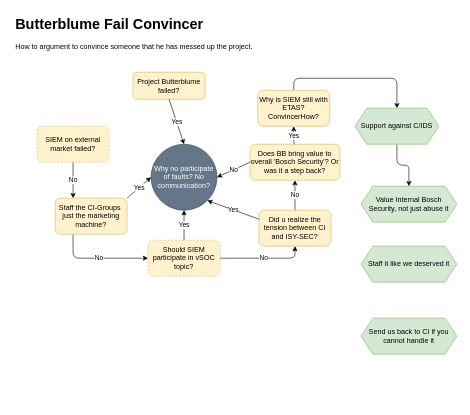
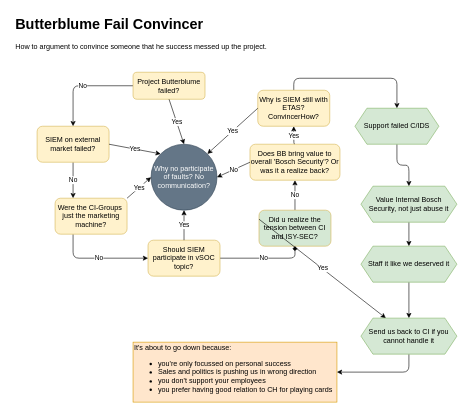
  <mxCell id="0" />
  <mxCell id="1" parent="0" />
- <mxCell id="2" value="&lt;h1&gt;Butterblume Fail Convincer&lt;/h1&gt;&lt;p&gt;How to argument to convince someone that he has messed up the project.&lt;br&gt;&lt;/p&gt;" style="text;html=1;strokeColor=none;fillColor=none;spacing=5;spacingTop=-20;whiteSpace=wrap;overflow=hidden;rounded=0;" parent="1" vertex="1"><mxGeometry x="20" y="20" width="551" height="80" as="geometry" /></mxCell>
+ <mxCell id="2" value="&lt;h1&gt;Butterblume Fail Convincer&lt;/h1&gt;&lt;p&gt;How to argument to convince someone that he success messed up the project.&lt;br&gt;&lt;/p&gt;" style="text;html=1;strokeColor=none;fillColor=none;spacing=5;spacingTop=-20;whiteSpace=wrap;overflow=hidden;rounded=0;" parent="1" vertex="1"><mxGeometry x="20" y="20" width="551" height="80" as="geometry" /></mxCell>
+ <mxCell id="3" value="No" style="edgeStyle=orthogonalEdgeStyle;curved=0;rounded=1;sketch=0;orthogonalLoop=1;jettySize=auto;html=1;exitX=0;exitY=0.5;exitDx=0;exitDy=0;entryX=0.5;entryY=0;entryDx=0;entryDy=0;" parent="1" source="4" target="6" edge="1"><mxGeometry relative="1" as="geometry" /></mxCell>
  <mxCell id="4" value="Project Butterblume failed?" style="rounded=1;whiteSpace=wrap;html=1;sketch=0;fillColor=#fff2cc;strokeColor=#d6b656;" parent="1" vertex="1"><mxGeometry x="221" y="120" width="120" height="45" as="geometry" /></mxCell>
  <mxCell id="5" value="No" style="edgeStyle=orthogonalEdgeStyle;curved=0;rounded=1;sketch=0;orthogonalLoop=1;jettySize=auto;html=1;exitX=0.5;exitY=1;exitDx=0;exitDy=0;entryX=0.25;entryY=0;entryDx=0;entryDy=0;" parent="1" source="6" target="13" edge="1"><mxGeometry relative="1" as="geometry" /></mxCell>
- <mxCell id="6" value="SIEM on external market failed?" style="rounded=1;whiteSpace=wrap;html=1;sketch=0;fillColor=#fff2cc;strokeColor=#d6b656;dashed=1;" parent="1" vertex="1"><mxGeometry x="61" y="210" width="120" height="60" as="geometry" /></mxCell>
+ <mxCell id="6" value="SIEM on external market failed?" style="rounded=1;whiteSpace=wrap;html=1;sketch=0;fillColor=#fff2cc;strokeColor=#d6b656;" parent="1" vertex="1"><mxGeometry x="61" y="210" width="120" height="60" as="geometry" /></mxCell>
  <mxCell id="7" value="No" style="edgeStyle=orthogonalEdgeStyle;curved=0;rounded=1;sketch=0;orthogonalLoop=1;jettySize=auto;html=1;exitX=0.5;exitY=0;exitDx=0;exitDy=0;" parent="1" source="8" target="16" edge="1"><mxGeometry relative="1" as="geometry" /></mxCell>
- <mxCell id="8" value="Did u realize the tension between CI and ISY-SEC?" style="rounded=1;whiteSpace=wrap;html=1;sketch=0;fillColor=#fff2cc;strokeColor=#d6b656;" parent="1" vertex="1"><mxGeometry x="431" y="350" width="120" height="60" as="geometry" /></mxCell>
+ <mxCell id="8" value="Did u realize the tension between CI and ISY-SEC?" style="rounded=1;whiteSpace=wrap;html=1;sketch=0;fillColor=#d5e8d4;strokeColor=#d6b656;" parent="1" vertex="1"><mxGeometry x="431" y="350" width="120" height="60" as="geometry" /></mxCell>
  <mxCell id="9" value="Why no participate of faults? No communication?" style="ellipse;whiteSpace=wrap;html=1;aspect=fixed;rounded=0;sketch=0;fillColor=#647687;strokeColor=#314354;fontColor=#ffffff;" parent="1" vertex="1"><mxGeometry x="251" y="240" width="110" height="110" as="geometry" /></mxCell>
- <mxCell id="10" value="No" style="edgeStyle=orthogonalEdgeStyle;curved=0;rounded=1;sketch=0;orthogonalLoop=1;jettySize=auto;html=1;exitX=1;exitY=0.5;exitDx=0;exitDy=0;entryX=0.5;entryY=1;entryDx=0;entryDy=0;" parent="1" source="11" target="8" edge="1"><mxGeometry relative="1" as="geometry" /></mxCell>
- <mxCell id="11" value="Should SIEM participate in vSOC topic?" style="rounded=1;whiteSpace=wrap;html=1;sketch=0;fillColor=#fff2cc;strokeColor=#d6b656;dashed=1;" parent="1" vertex="1"><mxGeometry x="246" y="400" width="120" height="60" as="geometry" /></mxCell>
+ <mxCell id="10" value="No" style="edgeStyle=orthogonalEdgeStyle;curved=0;rounded=1;sketch=0;orthogonalLoop=1;jettySize=auto;html=1;exitX=1;exitY=0.5;exitDx=0;exitDy=0;entryX=0.5;entryY=1;entryDx=0;entryDy=0;endArrow=diamond;" parent="1" source="11" target="8" edge="1"><mxGeometry relative="1" as="geometry" /></mxCell>
+ <mxCell id="11" value="Should SIEM participate in vSOC topic?" style="rounded=1;whiteSpace=wrap;html=1;sketch=0;fillColor=#fff2cc;strokeColor=#d6b656;" parent="1" vertex="1"><mxGeometry x="246" y="400" width="120" height="60" as="geometry" /></mxCell>
  <mxCell id="12" value="No" style="edgeStyle=orthogonalEdgeStyle;curved=0;rounded=1;sketch=0;orthogonalLoop=1;jettySize=auto;html=1;exitX=0.25;exitY=1;exitDx=0;exitDy=0;entryX=0;entryY=0.5;entryDx=0;entryDy=0;" parent="1" source="13" target="11" edge="1"><mxGeometry relative="1" as="geometry" /></mxCell>
- <mxCell id="13" value="Staff the CI-Groups&amp;nbsp; just the marketing machine?" style="rounded=1;whiteSpace=wrap;html=1;sketch=0;fillColor=#fff2cc;strokeColor=#d6b656;" parent="1" vertex="1"><mxGeometry x="91" y="330" width="120" height="60" as="geometry" /></mxCell>
+ <mxCell id="13" value="Were the CI-Groups&amp;nbsp; just the marketing machine?" style="rounded=1;whiteSpace=wrap;html=1;sketch=0;fillColor=#fff2cc;strokeColor=#d6b656;" parent="1" vertex="1"><mxGeometry x="91" y="330" width="120" height="60" as="geometry" /></mxCell>
+ <mxCell id="14" value="&lt;div&gt;It's about to go down because:&lt;/div&gt;&lt;div&gt;&lt;ul&gt;&lt;li&gt;you're only focussed on personal success&lt;/li&gt;&lt;li&gt;Sales and politics is pushing us in wrong direction&lt;br&gt;&lt;/li&gt;&lt;li&gt;you don't support your employees&lt;/li&gt;&lt;li&gt;you prefer having good relation to CH for playing cards&lt;br&gt;&lt;/li&gt;&lt;/ul&gt;&lt;/div&gt;" style="text;html=1;strokeColor=#d79b00;fillColor=#ffe6cc;align=left;verticalAlign=middle;whiteSpace=wrap;rounded=0;sketch=0;" parent="1" vertex="1"><mxGeometry x="221" y="570" width="340" height="100" as="geometry" /></mxCell>
  <mxCell id="15" value="Yes" style="edgeStyle=orthogonalEdgeStyle;curved=0;rounded=1;sketch=0;orthogonalLoop=1;jettySize=auto;html=1;exitX=0.5;exitY=0;exitDx=0;exitDy=0;entryX=0.5;entryY=1;entryDx=0;entryDy=0;" parent="1" source="16" target="18" edge="1"><mxGeometry relative="1" as="geometry" /></mxCell>
- <mxCell id="16" value="Does BB bring value to overall 'Bosch Security'? Or was it a step back?" style="rounded=1;whiteSpace=wrap;html=1;sketch=0;fillColor=#fff2cc;strokeColor=#d6b656;" parent="1" vertex="1"><mxGeometry x="416" y="240" width="150" height="60" as="geometry" /></mxCell>
+ <mxCell id="16" value="Does BB bring value to overall 'Bosch Security'? Or was it a realize back?" style="rounded=1;whiteSpace=wrap;html=1;sketch=0;fillColor=#fff2cc;strokeColor=#d6b656;" parent="1" vertex="1"><mxGeometry x="416" y="240" width="150" height="60" as="geometry" /></mxCell>
  <mxCell id="17" style="edgeStyle=orthogonalEdgeStyle;curved=0;rounded=1;sketch=0;orthogonalLoop=1;jettySize=auto;html=1;exitX=0.5;exitY=0;exitDx=0;exitDy=0;entryX=0.5;entryY=0;entryDx=0;entryDy=0;" parent="1" source="18" target="27" edge="1"><mxGeometry relative="1" as="geometry" /></mxCell>
  <mxCell id="18" value="Why is SIEM still with ETAS? ConvincerHow?" style="rounded=1;whiteSpace=wrap;html=1;sketch=0;fillColor=#fff2cc;strokeColor=#d6b656;" parent="1" vertex="1"><mxGeometry x="429" y="150" width="120" height="60" as="geometry" /></mxCell>
+ <mxCell id="19" value="Yes" style="endArrow=classic;html=1;exitX=1;exitY=0.5;exitDx=0;exitDy=0;entryX=0;entryY=0;entryDx=0;entryDy=0;" parent="1" source="6" target="9" edge="1"><mxGeometry width="50" height="50" relative="1" as="geometry"><mxPoint x="131" y="530" as="sourcePoint" /><mxPoint x="211" y="510" as="targetPoint" /></mxGeometry></mxCell>
  <mxCell id="20" value="Yes" style="endArrow=classic;html=1;exitX=0.5;exitY=1;exitDx=0;exitDy=0;entryX=0.5;entryY=0;entryDx=0;entryDy=0;" parent="1" source="4" target="9" edge="1"><mxGeometry width="50" height="50" relative="1" as="geometry"><mxPoint x="181" y="240" as="sourcePoint" /><mxPoint x="267.109" y="256.109" as="targetPoint" /></mxGeometry></mxCell>
+ <mxCell id="21" value="Yes" style="endArrow=classic;html=1;exitX=0;exitY=0.5;exitDx=0;exitDy=0;entryX=1;entryY=0;entryDx=0;entryDy=0;" parent="1" source="18" target="9" edge="1"><mxGeometry width="50" height="50" relative="1" as="geometry"><mxPoint x="321" y="200" as="sourcePoint" /><mxPoint x="346" y="260" as="targetPoint" /></mxGeometry></mxCell>
  <mxCell id="22" value="No" style="endArrow=classic;html=1;exitX=0;exitY=0.5;exitDx=0;exitDy=0;entryX=1;entryY=0.5;entryDx=0;entryDy=0;" parent="1" source="16" target="9" edge="1"><mxGeometry width="50" height="50" relative="1" as="geometry"><mxPoint x="401" y="210" as="sourcePoint" /><mxPoint x="344.891" y="256.109" as="targetPoint" /></mxGeometry></mxCell>
- <mxCell id="23" value="Yes" style="endArrow=classic;html=1;exitX=0;exitY=0.25;exitDx=0;exitDy=0;entryX=1;entryY=1;entryDx=0;entryDy=0;" parent="1" source="8" target="9" edge="1"><mxGeometry width="50" height="50" relative="1" as="geometry"><mxPoint x="431" y="270" as="sourcePoint" /><mxPoint x="361" y="295" as="targetPoint" /></mxGeometry></mxCell>
+ <mxCell id="23" value="Yes" style="endArrow=classic;html=1;exitX=0;exitY=0.25;exitDx=0;exitDy=0;" parent="1" source="8" target="34" edge="1"><mxGeometry width="50" height="50" relative="1" as="geometry"><mxPoint x="431" y="270" as="sourcePoint" /><mxPoint x="361" y="295" as="targetPoint" /></mxGeometry></mxCell>
  <mxCell id="24" value="Yes" style="endArrow=classic;html=1;exitX=0.5;exitY=0;exitDx=0;exitDy=0;entryX=0.5;entryY=1;entryDx=0;entryDy=0;" parent="1" source="11" target="9" edge="1"><mxGeometry width="50" height="50" relative="1" as="geometry"><mxPoint x="431" y="365" as="sourcePoint" /><mxPoint x="344.891" y="333.891" as="targetPoint" /></mxGeometry></mxCell>
  <mxCell id="25" value="Yes" style="endArrow=classic;html=1;exitX=1;exitY=0;exitDx=0;exitDy=0;entryX=0;entryY=0.5;entryDx=0;entryDy=0;" parent="1" source="13" target="9" edge="1"><mxGeometry width="50" height="50" relative="1" as="geometry"><mxPoint x="306" y="400" as="sourcePoint" /><mxPoint x="306" y="350" as="targetPoint" /></mxGeometry></mxCell>
  <mxCell id="26" style="edgeStyle=orthogonalEdgeStyle;curved=0;rounded=1;sketch=0;orthogonalLoop=1;jettySize=auto;html=1;exitX=0.5;exitY=1;exitDx=0;exitDy=0;entryX=0.5;entryY=0;entryDx=0;entryDy=0;" parent="1" source="27" target="30" edge="1"><mxGeometry relative="1" as="geometry" /></mxCell>
- <mxCell id="27" value="Support against C/IDS" style="shape=hexagon;perimeter=hexagonPerimeter2;whiteSpace=wrap;html=1;fixedSize=1;rounded=0;sketch=0;align=center;fillColor=#d5e8d4;strokeColor=#82b366;" parent="1" vertex="1"><mxGeometry x="591" y="180" width="140" height="60" as="geometry" /></mxCell>
+ <mxCell id="27" value="Support failed C/IDS" style="shape=hexagon;perimeter=hexagonPerimeter2;whiteSpace=wrap;html=1;fixedSize=1;rounded=0;sketch=0;align=center;fillColor=#d5e8d4;strokeColor=#82b366;" parent="1" vertex="1"><mxGeometry x="591" y="180" width="140" height="60" as="geometry" /></mxCell>
  <mxCell id="28" style="edgeStyle=orthogonalEdgeStyle;curved=0;rounded=1;sketch=0;orthogonalLoop=1;jettySize=auto;html=1;exitX=0.5;exitY=1;exitDx=0;exitDy=0;" parent="1" source="27" target="27" edge="1"><mxGeometry relative="1" as="geometry" /></mxCell>
+ <mxCell id="29" style="edgeStyle=orthogonalEdgeStyle;curved=0;rounded=1;sketch=0;orthogonalLoop=1;jettySize=auto;html=1;exitX=0.5;exitY=1;exitDx=0;exitDy=0;entryX=0.5;entryY=0;entryDx=0;entryDy=0;" parent="1" source="30" target="32" edge="1"><mxGeometry relative="1" as="geometry" /></mxCell>
  <mxCell id="30" value="Value Internal Bosch Security, not just abuse it" style="shape=hexagon;perimeter=hexagonPerimeter2;whiteSpace=wrap;html=1;fixedSize=1;rounded=0;sketch=0;align=center;fillColor=#d5e8d4;strokeColor=#82b366;" parent="1" vertex="1"><mxGeometry x="601" y="310" width="160" height="60" as="geometry" /></mxCell>
+ <mxCell id="31" style="edgeStyle=orthogonalEdgeStyle;curved=0;rounded=1;sketch=0;orthogonalLoop=1;jettySize=auto;html=1;exitX=0.5;exitY=1;exitDx=0;exitDy=0;entryX=0.5;entryY=0;entryDx=0;entryDy=0;" parent="1" source="32" target="34" edge="1"><mxGeometry relative="1" as="geometry" /></mxCell>
  <mxCell id="32" value="Staff it like we deserved it" style="shape=hexagon;perimeter=hexagonPerimeter2;whiteSpace=wrap;html=1;fixedSize=1;rounded=0;sketch=0;align=center;fillColor=#d5e8d4;strokeColor=#82b366;" parent="1" vertex="1"><mxGeometry x="601" y="410" width="160" height="60" as="geometry" /></mxCell>
+ <mxCell id="33" style="edgeStyle=orthogonalEdgeStyle;curved=0;rounded=1;sketch=0;orthogonalLoop=1;jettySize=auto;html=1;exitX=0.5;exitY=1;exitDx=0;exitDy=0;" parent="1" source="34" target="14" edge="1"><mxGeometry relative="1" as="geometry"><mxPoint x="696" y="451" as="sourcePoint" /><mxPoint x="655" y="476" as="targetPoint" /></mxGeometry></mxCell>
  <mxCell id="34" value="Send us back to CI if you cannot handle it" style="shape=hexagon;perimeter=hexagonPerimeter2;whiteSpace=wrap;html=1;fixedSize=1;rounded=0;sketch=0;align=center;fillColor=#d5e8d4;strokeColor=#82b366;" parent="1" vertex="1"><mxGeometry x="601" y="530" width="160" height="60" as="geometry" /></mxCell>
